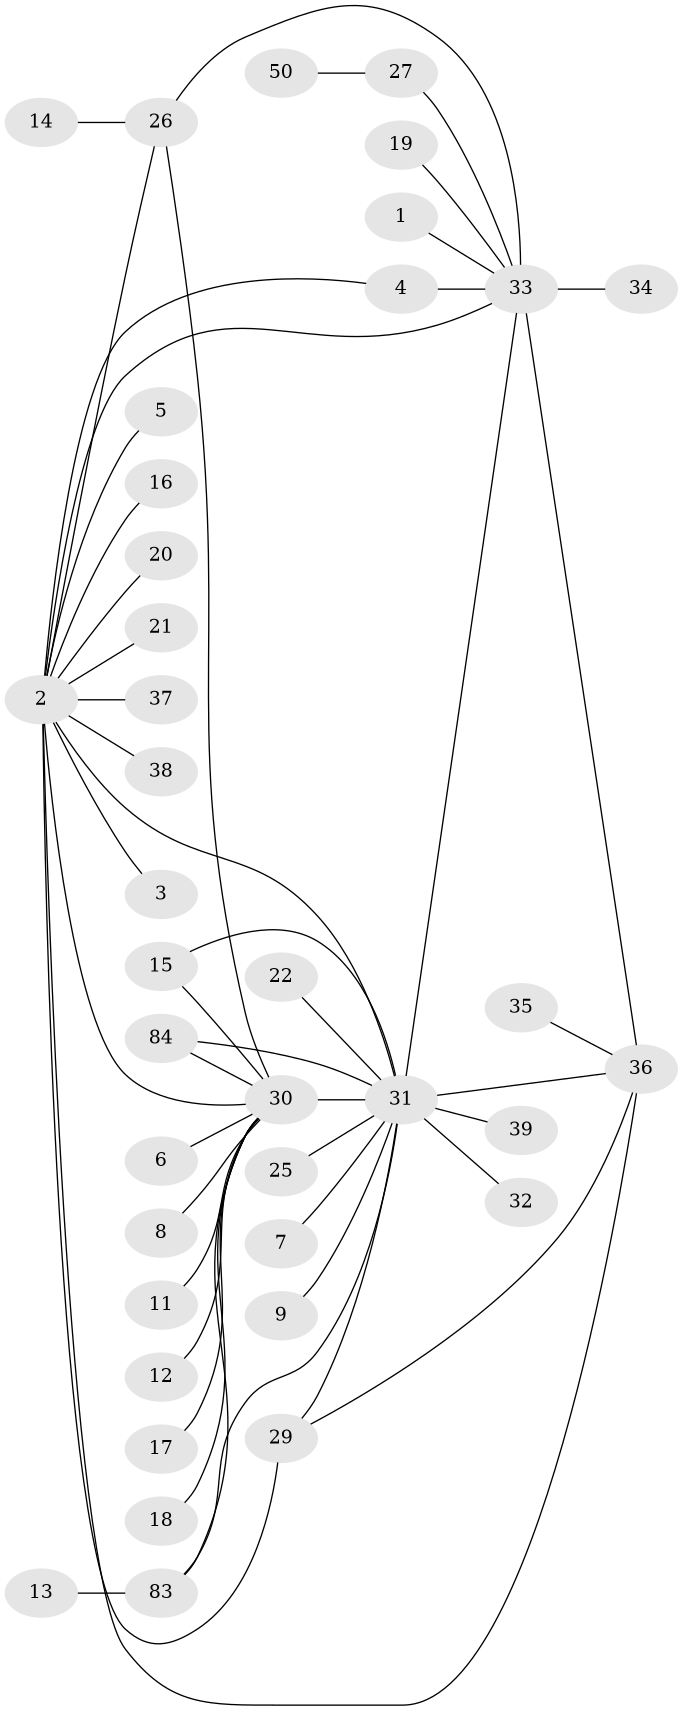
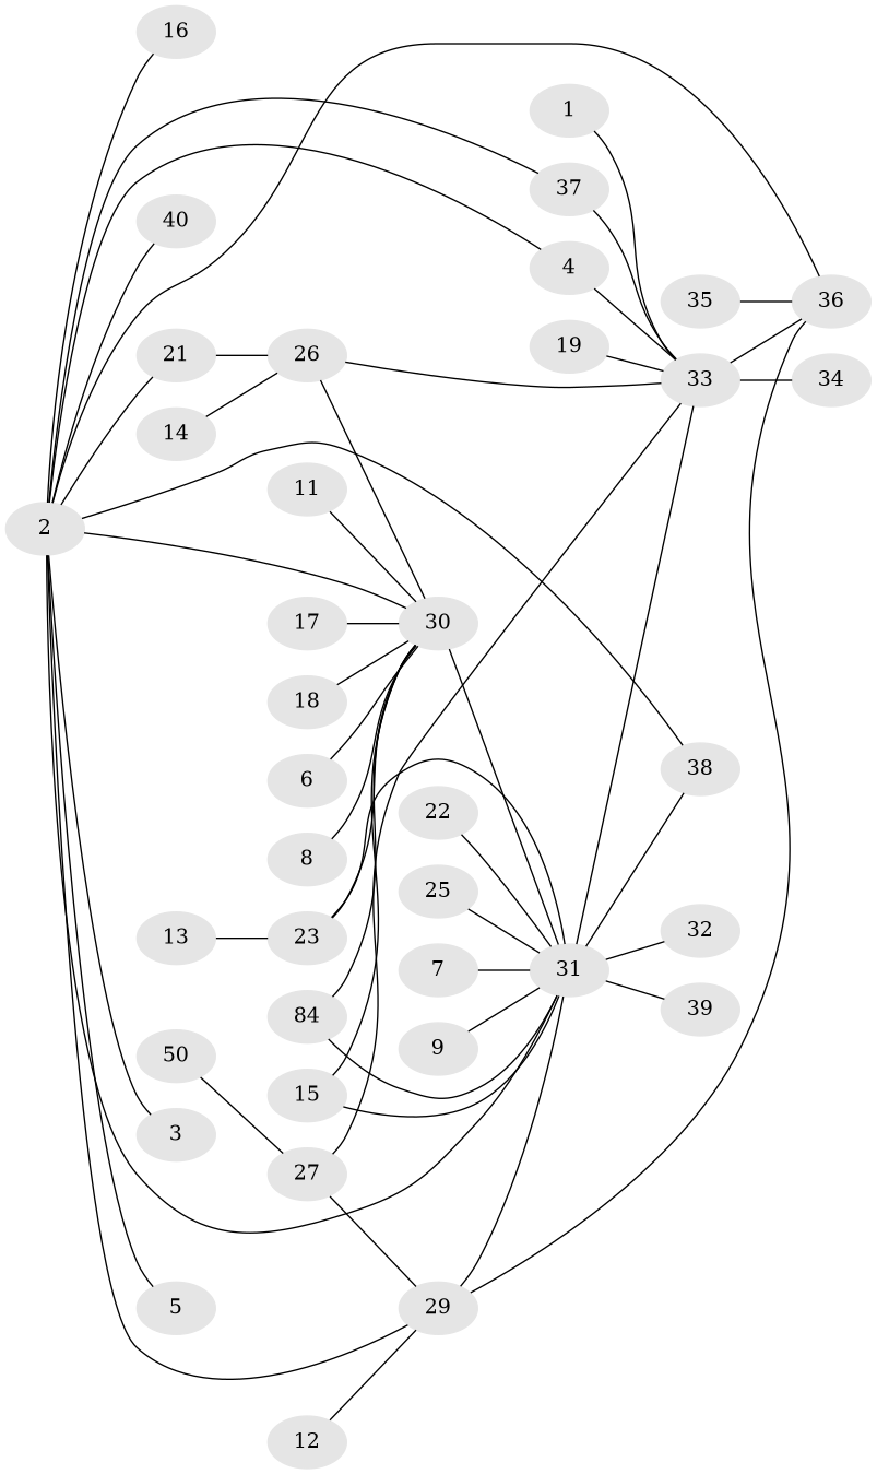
  graph {
    rankdir=LR
    node [color=gray90 style=filled]
    edge [weight=1.0]
    1
    33
    36
    34
    2
    3
    4
    5
    16
-   20
+   20 [label=40]
    21
    26
    29
    30
    31
    37
    38
    32
    39
    6
    7
    8
    9
    n24 [label=50]
    27
    11
    12
    13
-   23 [label=83]
+   23
    14
    15
    17
    18
    19
    22
    n36 [label=84]
    25
    35
    1 -- 33
    33 -- 36
    33 -- 34
-   2 -- 33 [weight=2.0]
+   37 -- 33 [weight=2.0]
    2 -- 36
    2 -- 3
    2 -- 4
    2 -- 5
    2 -- 16 [weight=2.0]
    2 -- 20
    2 -- 21
-   2 -- 26
+   21 -- 26
    2 -- 29
    2 -- 30 [weight=2.0]
    2 -- 31 [weight=3.0]
    2 -- 37
    2 -- 38
    4 -- 33
    26 -- 33 [weight=2.0]
    26 -- 30
    29 -- 36
    29 -- 31 [weight=2.0]
    30 -- 31 [weight=2.0]
    31 -- 33 [weight=2.0]
-   31 -- 36
+   31 -- 38
    31 -- 32
    31 -- 39
    6 -- 30
    7 -- 31
    8 -- 30
    9 -- 31
    n24 -- 27
    27 -- 33
+   27 -- 29
    11 -- 30
-   12 -- 30
+   12 -- 29
    13 -- 23
    23 -- 30
    23 -- 31
    14 -- 26
    15 -- 30
    15 -- 31
    17 -- 30
    18 -- 30
    19 -- 33
    22 -- 31
    n36 -- 30
    n36 -- 31
    25 -- 31
    35 -- 36
  }
